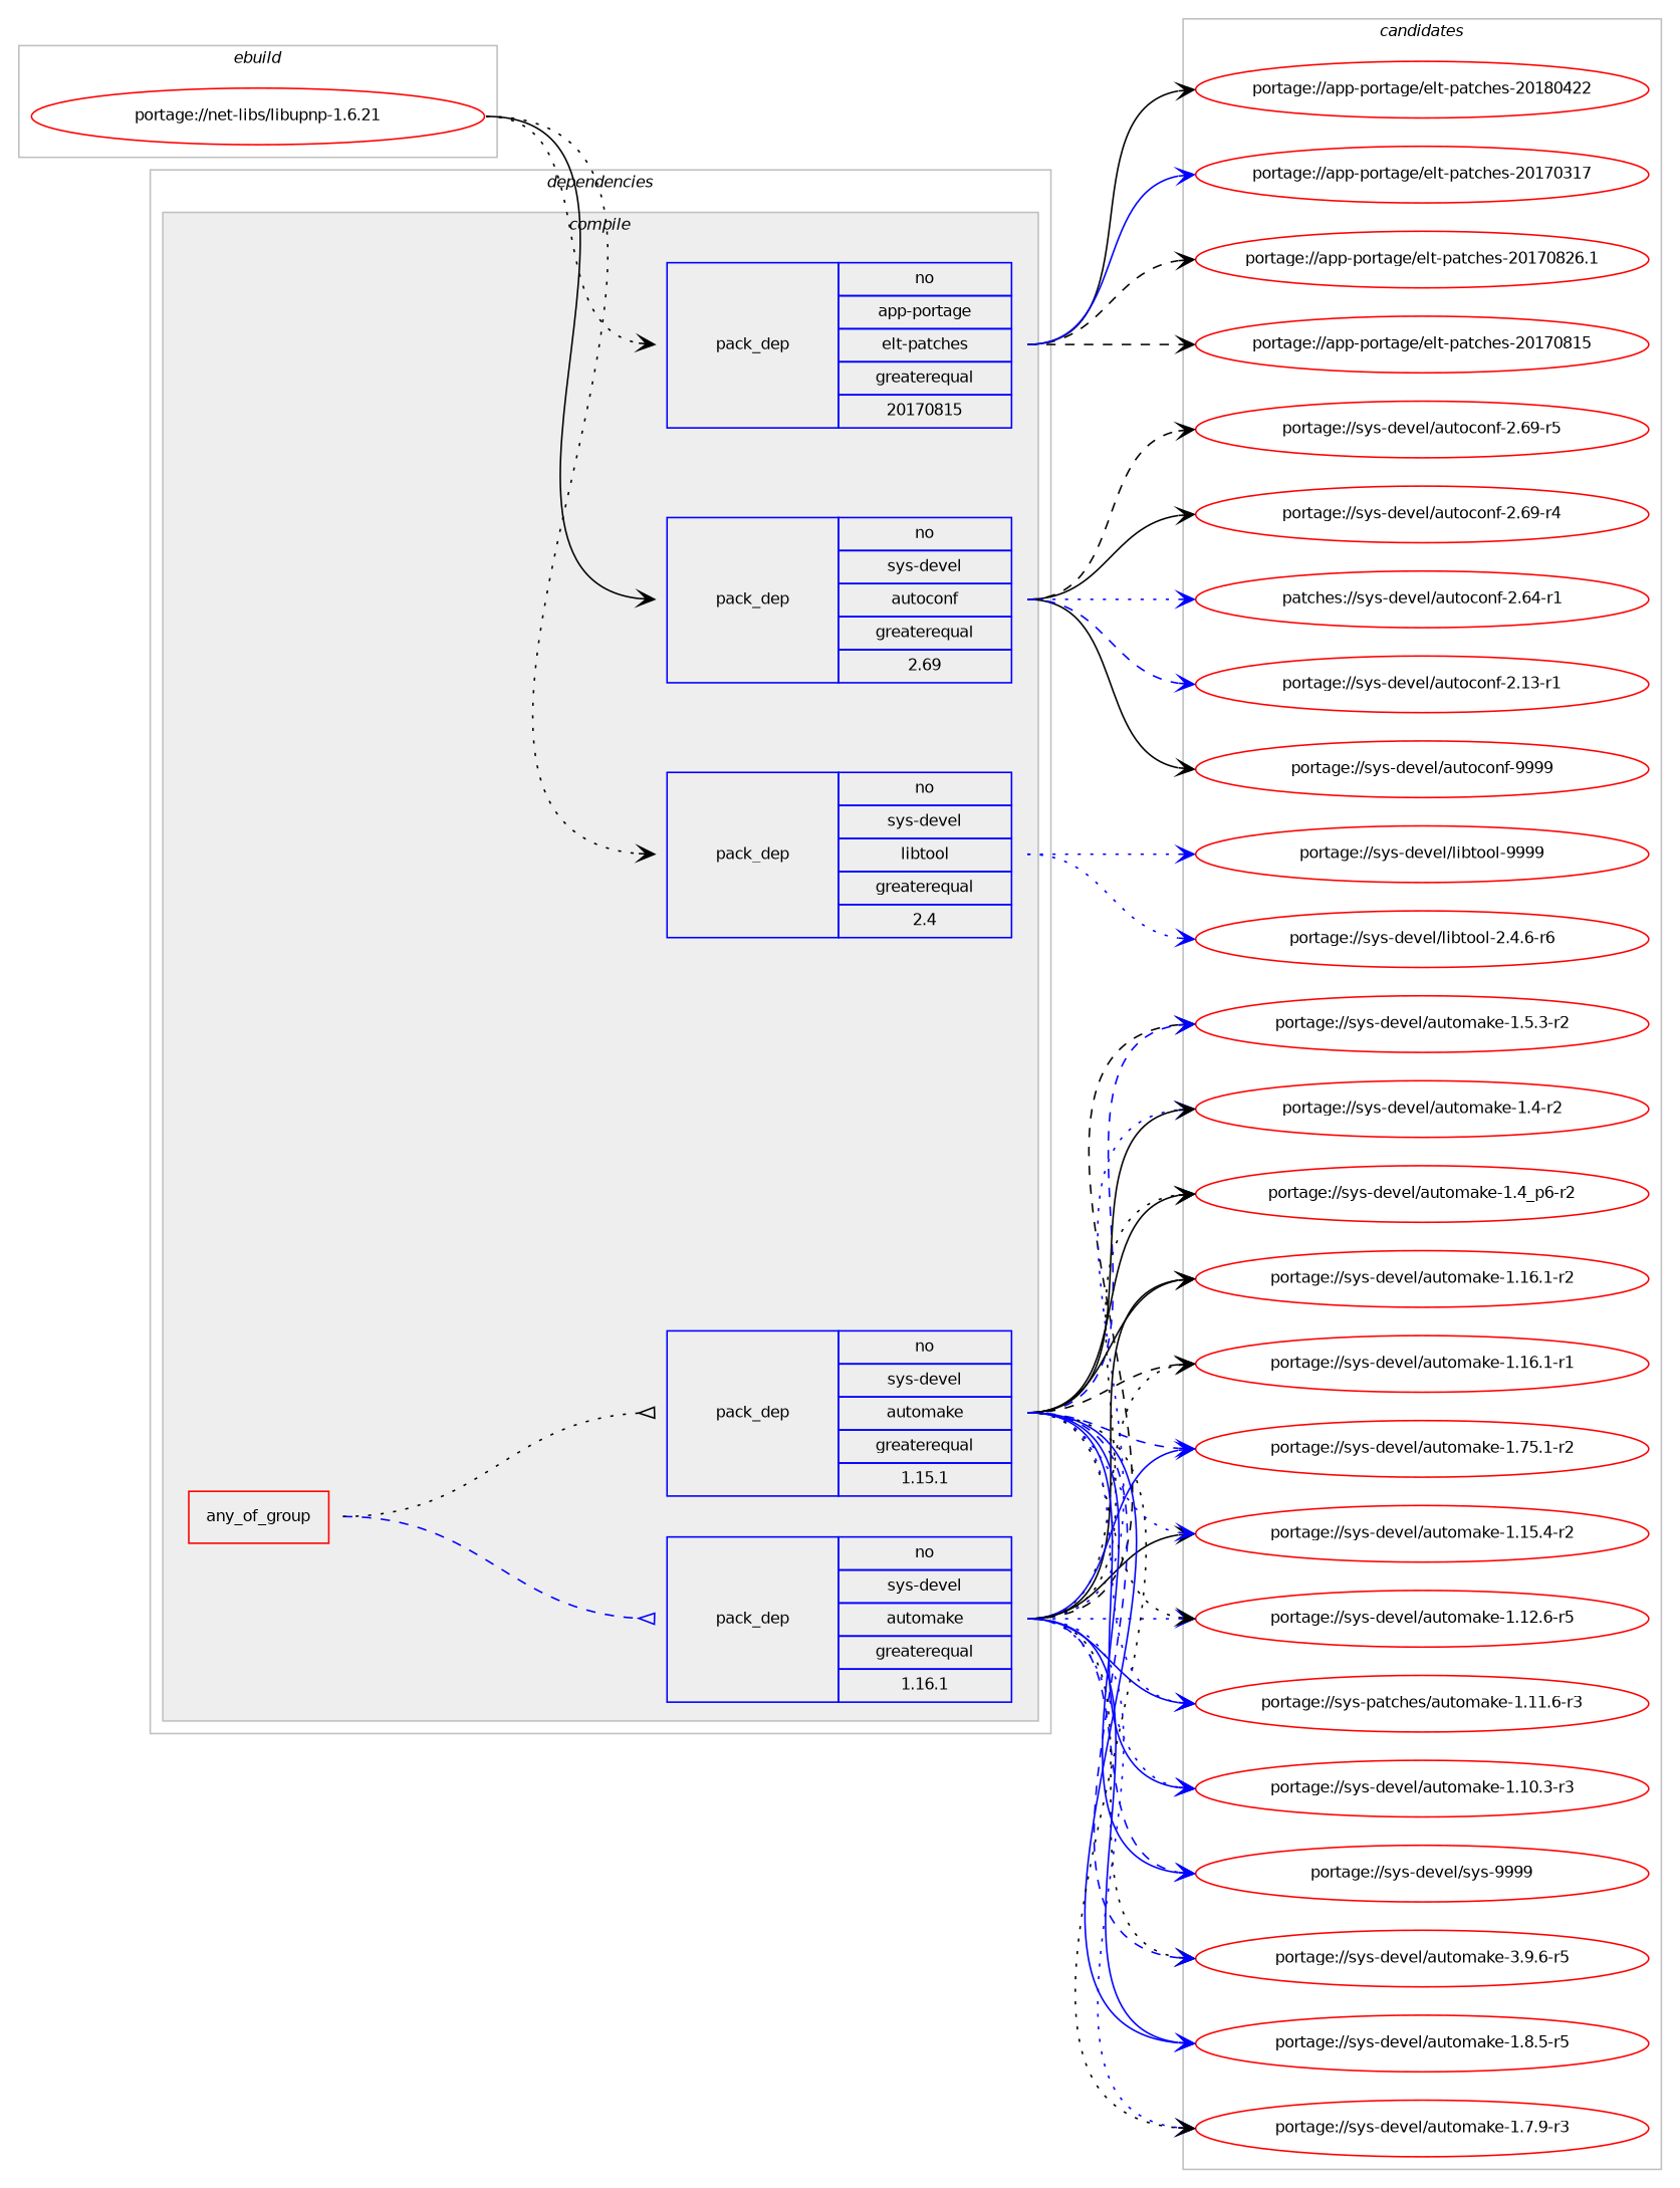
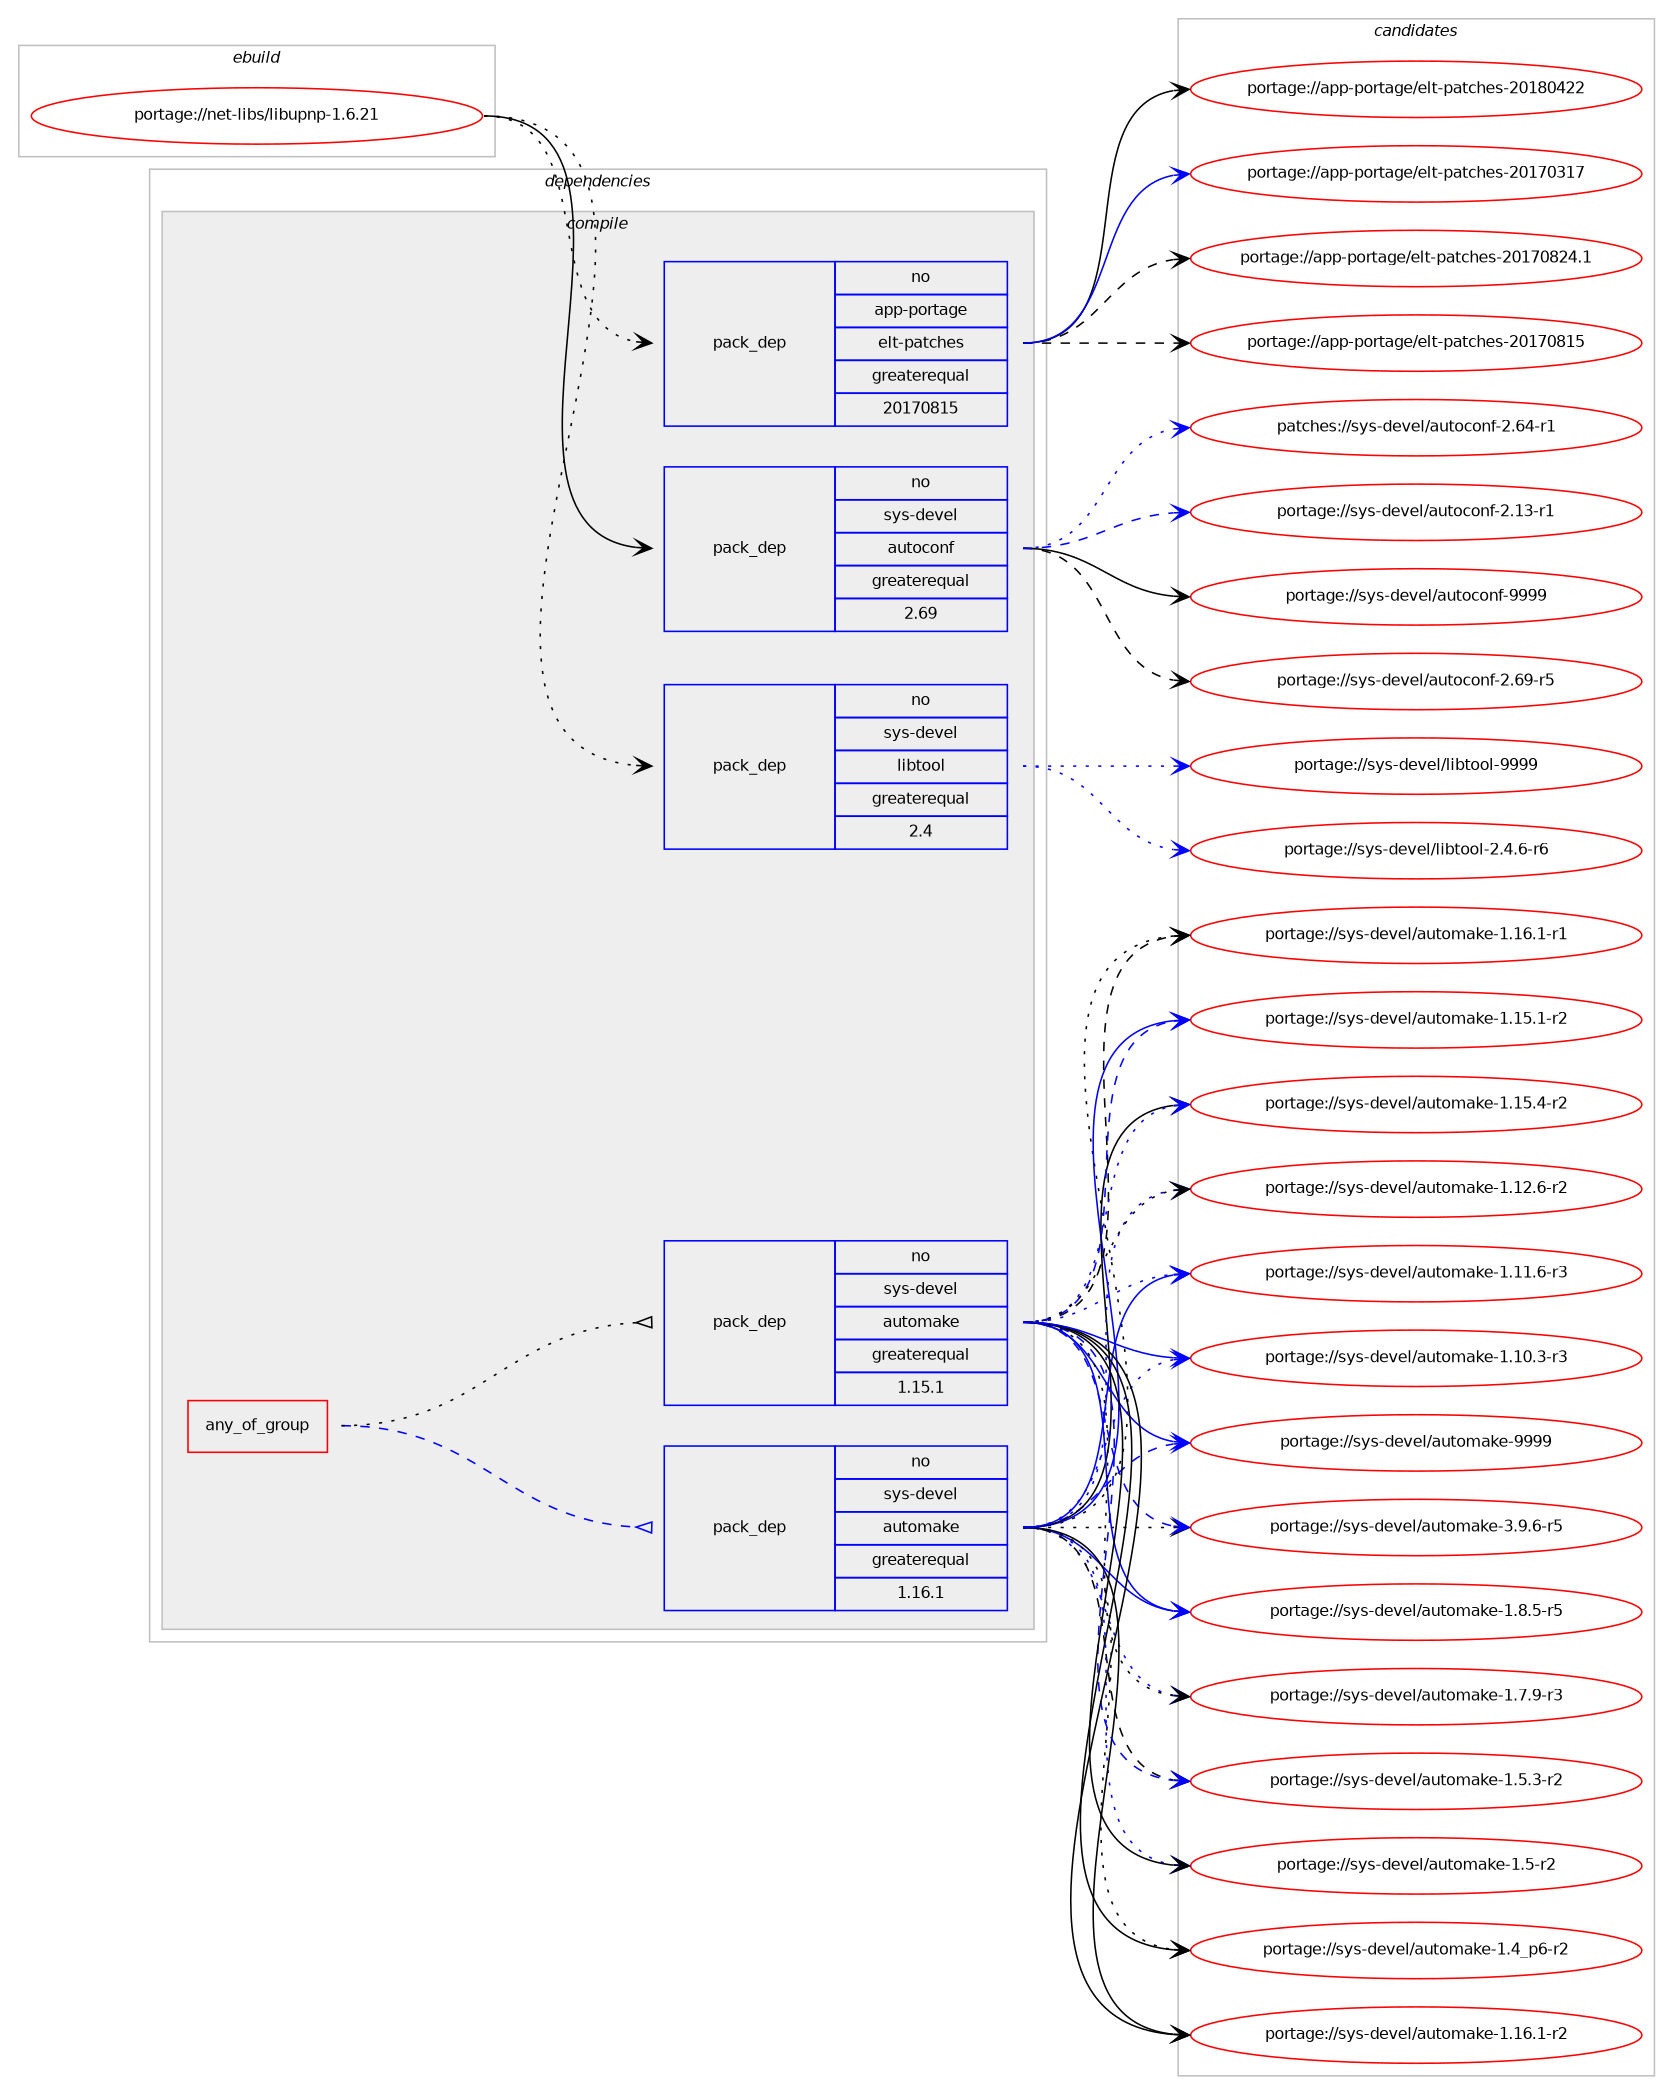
  digraph {
    compound=true
    concentrate=true
    fontname=Helvetica
    fontsize=10
    newrank=true
    rankdir=LR
    ranksep=1.5
    node [color=red fontname=Helvetica fontsize=10]
    edge [arrowhead=vee color=black headport=w style=dotted tailport=e weight=100]
    n1 [label="portage://net-libs/libupnp-1.6.21" width=4]
    n2 [color=blue label=<<TABLE BORDER="0" CELLBORDER="1" CELLSPACING="0" CELLPADDING="4" WIDTH="220"><TR><TD ROWSPAN="6" CELLPADDING="30">pack_dep</TD></TR><TR><TD WIDTH="110">no</TD></TR><TR><TD>sys-devel</TD></TR><TR><TD>automake</TD></TR><TR><TD>greaterequal</TD></TR><TR><TD>1.16.1</TD></TR></TABLE>> shape=none]
    n3 [color=blue label=<<TABLE BORDER="0" CELLBORDER="1" CELLSPACING="0" CELLPADDING="4" WIDTH="220"><TR><TD ROWSPAN="6" CELLPADDING="30">pack_dep</TD></TR><TR><TD WIDTH="110">no</TD></TR><TR><TD>sys-devel</TD></TR><TR><TD>automake</TD></TR><TR><TD>greaterequal</TD></TR><TR><TD>1.15.1</TD></TR></TABLE>> shape=none]
    n4 [label=<<TABLE BORDER="0" CELLBORDER="1" CELLSPACING="0" CELLPADDING="4"><TR><TD CELLPADDING="10">any_of_group</TD></TR></TABLE>> shape=none]
    n5 [color=blue label=<<TABLE BORDER="0" CELLBORDER="1" CELLSPACING="0" CELLPADDING="4" WIDTH="220"><TR><TD ROWSPAN="6" CELLPADDING="30">pack_dep</TD></TR><TR><TD WIDTH="110">no</TD></TR><TR><TD>app-portage</TD></TR><TR><TD>elt-patches</TD></TR><TR><TD>greaterequal</TD></TR><TR><TD>20170815</TD></TR></TABLE>> shape=none]
    n6 [color=blue label=<<TABLE BORDER="0" CELLBORDER="1" CELLSPACING="0" CELLPADDING="4" WIDTH="220"><TR><TD ROWSPAN="6" CELLPADDING="30">pack_dep</TD></TR><TR><TD WIDTH="110">no</TD></TR><TR><TD>sys-devel</TD></TR><TR><TD>autoconf</TD></TR><TR><TD>greaterequal</TD></TR><TR><TD>2.69</TD></TR></TABLE>> shape=none]
    n7 [color=blue label=<<TABLE BORDER="0" CELLBORDER="1" CELLSPACING="0" CELLPADDING="4" WIDTH="220"><TR><TD ROWSPAN="6" CELLPADDING="30">pack_dep</TD></TR><TR><TD WIDTH="110">no</TD></TR><TR><TD>sys-devel</TD></TR><TR><TD>libtool</TD></TR><TR><TD>greaterequal</TD></TR><TR><TD>2.4</TD></TR></TABLE>> shape=none]
-   n8 [label="portage://sys-devel/sys-9999" width=4]
+   n8 [label="portage://sys-devel/automake-9999" width=4]
    n9 [label="portage://sys-devel/automake-3.9.6-r5" width=4]
    n10 [label="portage://sys-devel/automake-1.8.5-r5" width=4]
    n11 [label="portage://sys-devel/automake-1.7.9-r3" width=4]
    n12 [label="portage://sys-devel/automake-1.5.3-r2" width=4]
-   n13 [label="portage://sys-devel/automake-1.4-r2" width=4]
+   n13 [label="portage://sys-devel/automake-1.5-r2" width=4]
    n14 [label="portage://sys-devel/automake-1.4_p6-r2" width=4]
    n15 [label="portage://sys-devel/automake-1.16.1-r2" width=4]
    n16 [label="portage://sys-devel/automake-1.16.1-r1" width=4]
-   n17 [label="portage://sys-devel/automake-1.75.1-r2" width=4]
+   n17 [label="portage://sys-devel/automake-1.15.1-r2" width=4]
    n18 [label="portage://sys-devel/automake-1.15.4-r2" width=4]
-   n19 [label="portage://sys-devel/automake-1.12.6-r5" width=4]
-   n20 [label="portage://sys-patches/automake-1.11.6-r3" width=4]
+   n19 [label="portage://sys-devel/automake-1.12.6-r2" width=4]
+   n20 [label="portage://sys-devel/automake-1.11.6-r3" width=4]
    n21 [label="portage://sys-devel/automake-1.10.3-r3" width=4]
-   n22 [label="portage://app-portage/elt-patches-20170826.1" width=4]
+   n22 [label="portage://app-portage/elt-patches-20170824.1" width=4]
    n23 [label="portage://app-portage/elt-patches-20170815" width=4]
    n24 [label="portage://app-portage/elt-patches-20180422" width=4]
    n25 [label="portage://app-portage/elt-patches-20170317" width=4]
    n26 [label="portage://sys-devel/autoconf-9999" width=4]
    n27 [label="portage://sys-devel/autoconf-2.69-r5" width=4]
-   n28 [label="portage://sys-devel/autoconf-2.69-r4" width=4]
    n29 [label="patches://sys-devel/autoconf-2.64-r1" width=4]
    n30 [label="portage://sys-devel/autoconf-2.13-r1" width=4]
    n31 [label="portage://sys-devel/libtool-9999" width=4]
    n32 [label="portage://sys-devel/libtool-2.4.6-r6" width=4]
    subgraph cluster_1 {
      color=gray
      label=<<i>ebuild</i>>
      rank=same
      n1
    }
    subgraph cluster_2 {
      color=gray
      label=<<i>dependencies</i>>
      subgraph cluster_3 {
        color=gray
        fillcolor="#eeeeee"
        label=<<i>compile</i>>
        style=filled
        subgraph sub_4 {
          color=gray
          fillcolor="#eeeeee"
          label=<<i>compile</i>>
          style=filled
          n4
          subgraph sub_5 {
            color=gray
            fillcolor="#eeeeee"
            label=<<i>compile</i>>
            style=filled
            n2
          }
          subgraph sub_6 {
            color=gray
            fillcolor="#eeeeee"
            label=<<i>compile</i>>
            style=filled
            n3
          }
        }
        subgraph sub_7 {
          color=gray
          fillcolor="#eeeeee"
          label=<<i>compile</i>>
          style=filled
          n5
        }
        subgraph sub_8 {
          color=gray
          fillcolor="#eeeeee"
          label=<<i>compile</i>>
          style=filled
          n6
        }
        subgraph sub_9 {
          color=gray
          fillcolor="#eeeeee"
          label=<<i>compile</i>>
          style=filled
          n7
        }
      }
      subgraph cluster_10 {
        color=gray
        fillcolor="#eeeeee"
        label=<<i>compile and run</i>>
        style=filled
      }
      subgraph cluster_11 {
        color=gray
        fillcolor="#eeeeee"
        label=<<i>run</i>>
        style=filled
      }
    }
    subgraph cluster_12 {
      color=gray
      label=<<i>candidates</i>>
      rank=same
      subgraph sub_13 {
        color=black
        label=<<i>candidates</i>>
        nodesep=1
        rank=same
        n8
        n9
        n10
        n11
        n12
        n13
        n14
        n15
        n16
        n17
        n18
        n19
        n20
        n21
      }
      subgraph sub_14 {
        color=black
        label=<<i>candidates</i>>
        nodesep=1
        rank=same
        n8
        n9
        n10
        n11
        n12
        n13
        n14
        n15
        n16
        n17
        n18
        n19
        n20
        n21
      }
      subgraph sub_15 {
        color=black
        label=<<i>candidates</i>>
        nodesep=1
        rank=same
        n22
        n23
        n24
        n25
      }
      subgraph sub_16 {
        color=black
        label=<<i>candidates</i>>
        nodesep=1
        rank=same
        n26
        n27
-       n28
        n29
        n30
      }
      subgraph sub_17 {
        color=black
        label=<<i>candidates</i>>
        nodesep=1
        rank=same
        n31
        n32
      }
    }
    n1 -> n5 [weight=20]
    n1 -> n6 [style=solid weight=20]
    n1 -> n7 [weight=20]
    n2 -> n8 [color=blue style=dashed]
    n2 -> n9
    n2 -> n10 [color=blue style=solid]
    n2 -> n11 [color=blue]
    n2 -> n12 [style=dashed]
    n2 -> n13 [color=blue]
    n2 -> n14
    n2 -> n15 [style=solid]
    n2 -> n16
    n2 -> n17 [color=blue style=solid]
    n2 -> n18 [style=solid]
    n2 -> n19 [color=blue]
    n2 -> n20 [color=blue style=solid]
    n2 -> n21 [color=blue]
    n3 -> n8 [color=blue style=solid]
    n3 -> n9 [color=blue style=dashed]
    n3 -> n10 [color=blue style=solid]
    n3 -> n11
    n3 -> n12 [color=blue style=dashed]
    n3 -> n13 [style=solid]
    n3 -> n14 [style=solid]
    n3 -> n15 [style=solid]
    n3 -> n16 [style=dashed]
    n3 -> n17 [color=blue style=dashed]
    n3 -> n18 [color=blue]
    n3 -> n19
    n3 -> n20 [color=blue]
    n3 -> n21 [color=blue style=solid]
    n4 -> n2 [arrowhead=oinv color=blue style=dashed weight=20]
    n4 -> n3 [arrowhead=oinv weight=20]
    n5 -> n22 [style=dashed]
    n5 -> n23 [style=dashed]
    n5 -> n24 [style=solid]
    n5 -> n25 [color=blue style=solid]
    n6 -> n26 [style=solid]
    n6 -> n27 [style=dashed]
-   n6 -> n28 [style=solid]
    n6 -> n29 [color=blue]
    n6 -> n30 [color=blue style=dashed]
    n7 -> n31 [color=blue]
    n7 -> n32 [color=blue]
  }
